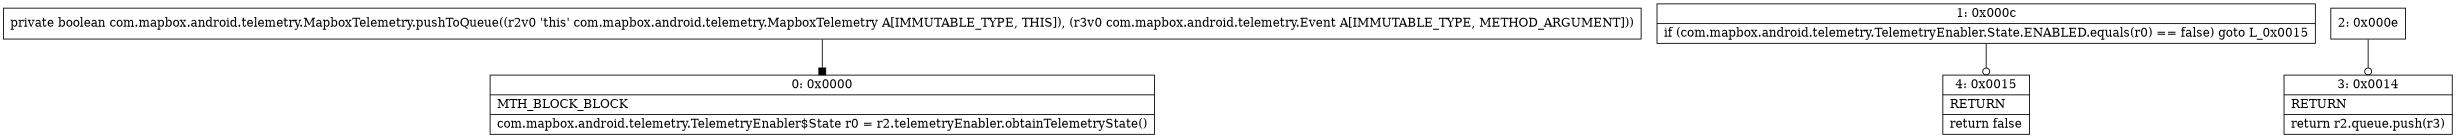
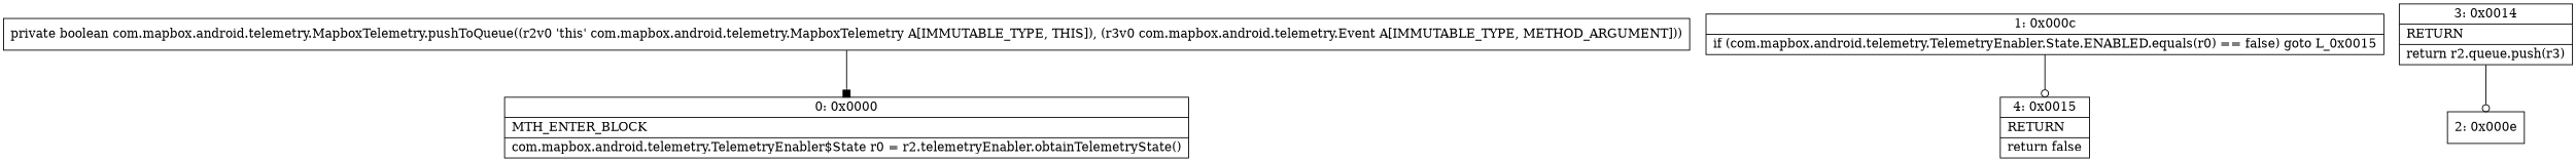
  digraph {
    fontname="DejaVu Serif"
    node [fontname="DejaVu Serif" shape=record]
    edge [arrowhead=odot fontname="DejaVu Serif"]
-   n1 [label="{0\:\ 0x0000|MTH_BLOCK_BLOCK\l|com.mapbox.android.telemetry.TelemetryEnabler$State r0 = r2.telemetryEnabler.obtainTelemetryState()\l}"]
+   n1 [label="{0\:\ 0x0000|MTH_ENTER_BLOCK\l|com.mapbox.android.telemetry.TelemetryEnabler$State r0 = r2.telemetryEnabler.obtainTelemetryState()\l}"]
    n2 [label="{1\:\ 0x000c|if (com.mapbox.android.telemetry.TelemetryEnabler.State.ENABLED.equals(r0) == false) goto L_0x0015\l}"]
    n3 [label="{4\:\ 0x0015|RETURN\l|return false\l}"]
    n4 [label="{2\:\ 0x000e}"]
    n5 [label="{3\:\ 0x0014|RETURN\l|return r2.queue.push(r3)\l}"]
    n6 [label="{private boolean com.mapbox.android.telemetry.MapboxTelemetry.pushToQueue((r2v0 'this' com.mapbox.android.telemetry.MapboxTelemetry A[IMMUTABLE_TYPE, THIS]), (r3v0 com.mapbox.android.telemetry.Event A[IMMUTABLE_TYPE, METHOD_ARGUMENT])) }"]
    n2 -> n3
-   n4 -> n5
+   n5 -> n4
    n6 -> n1 [arrowhead=box]
  }
